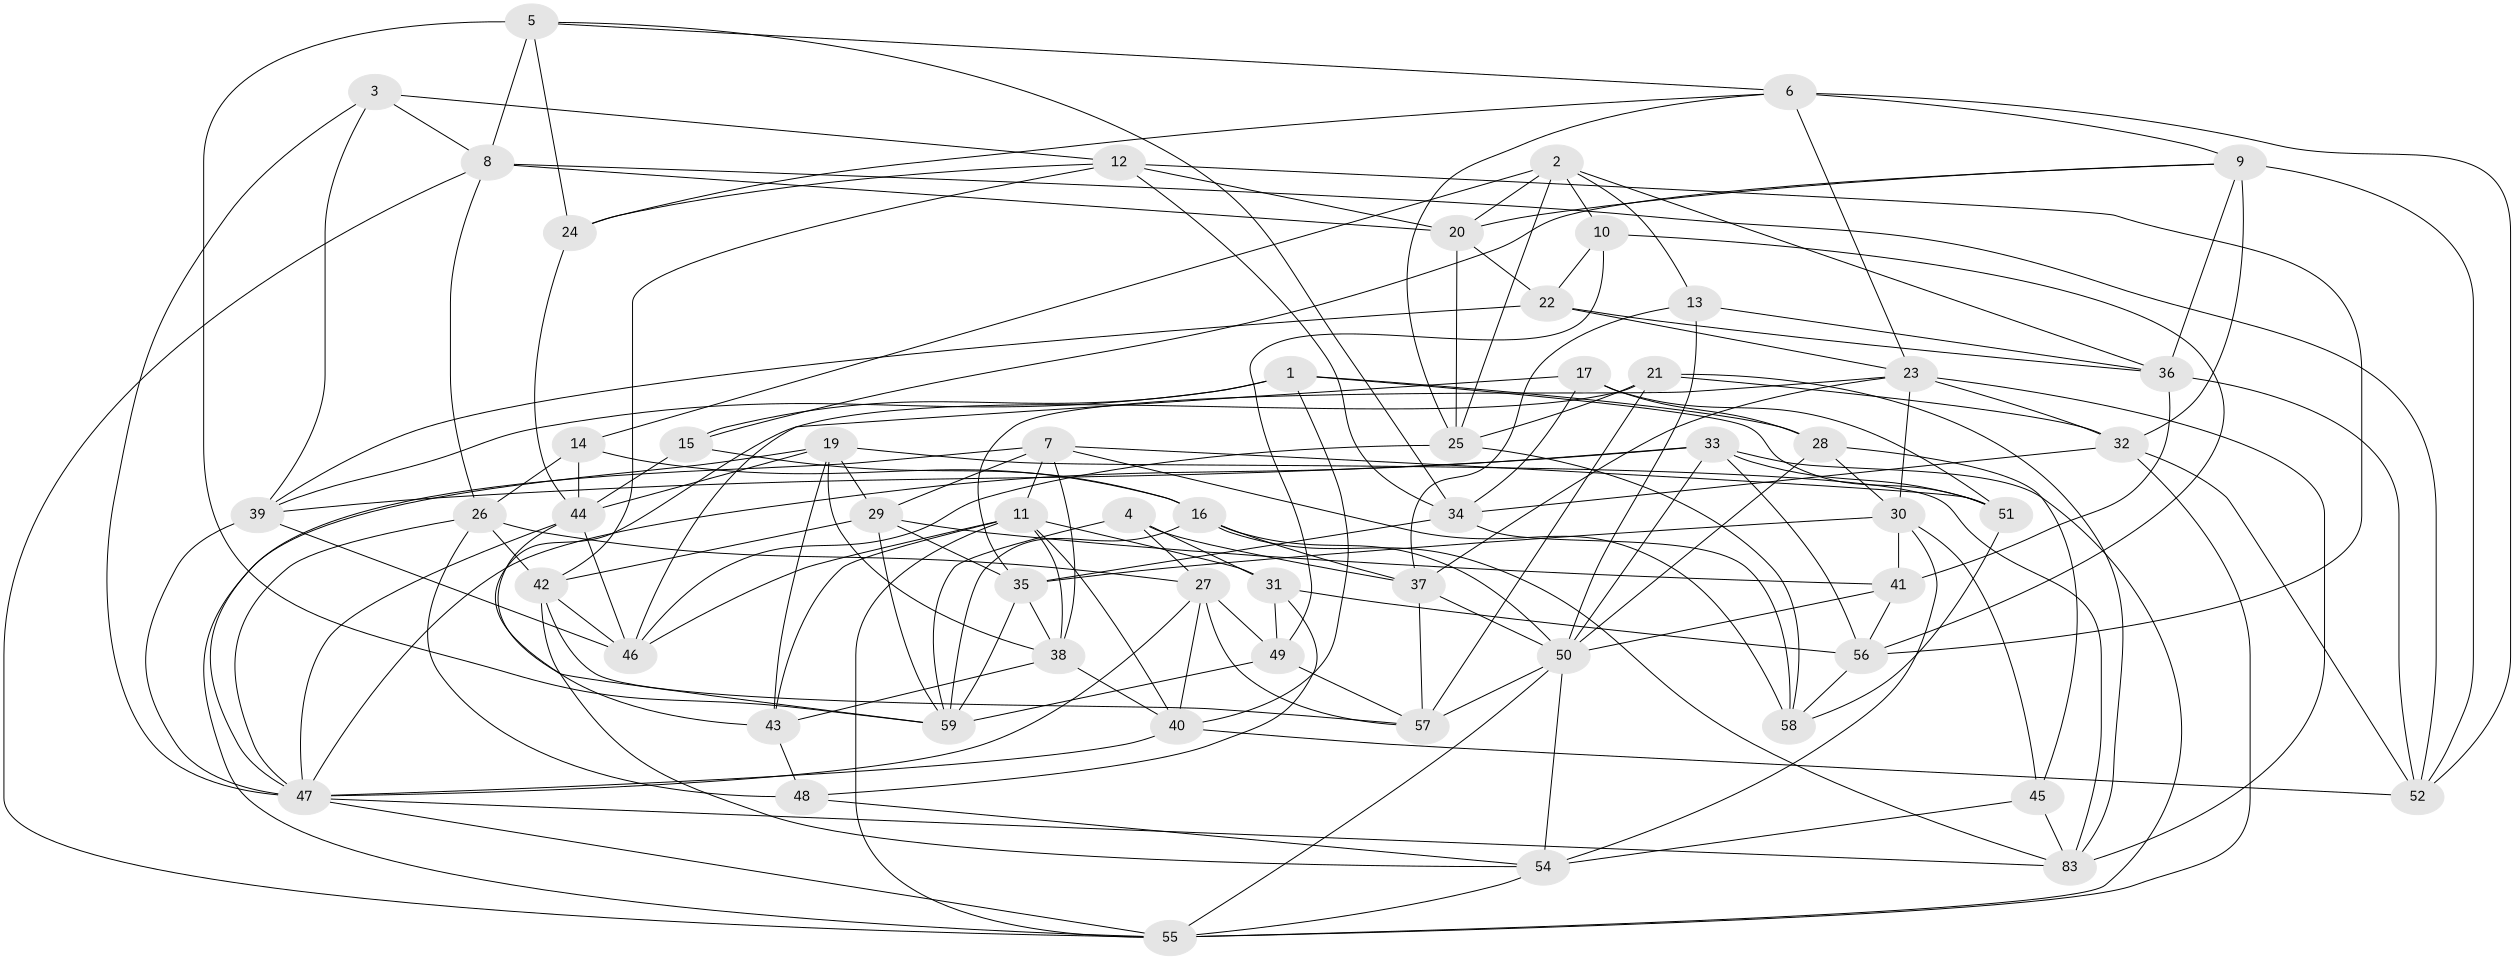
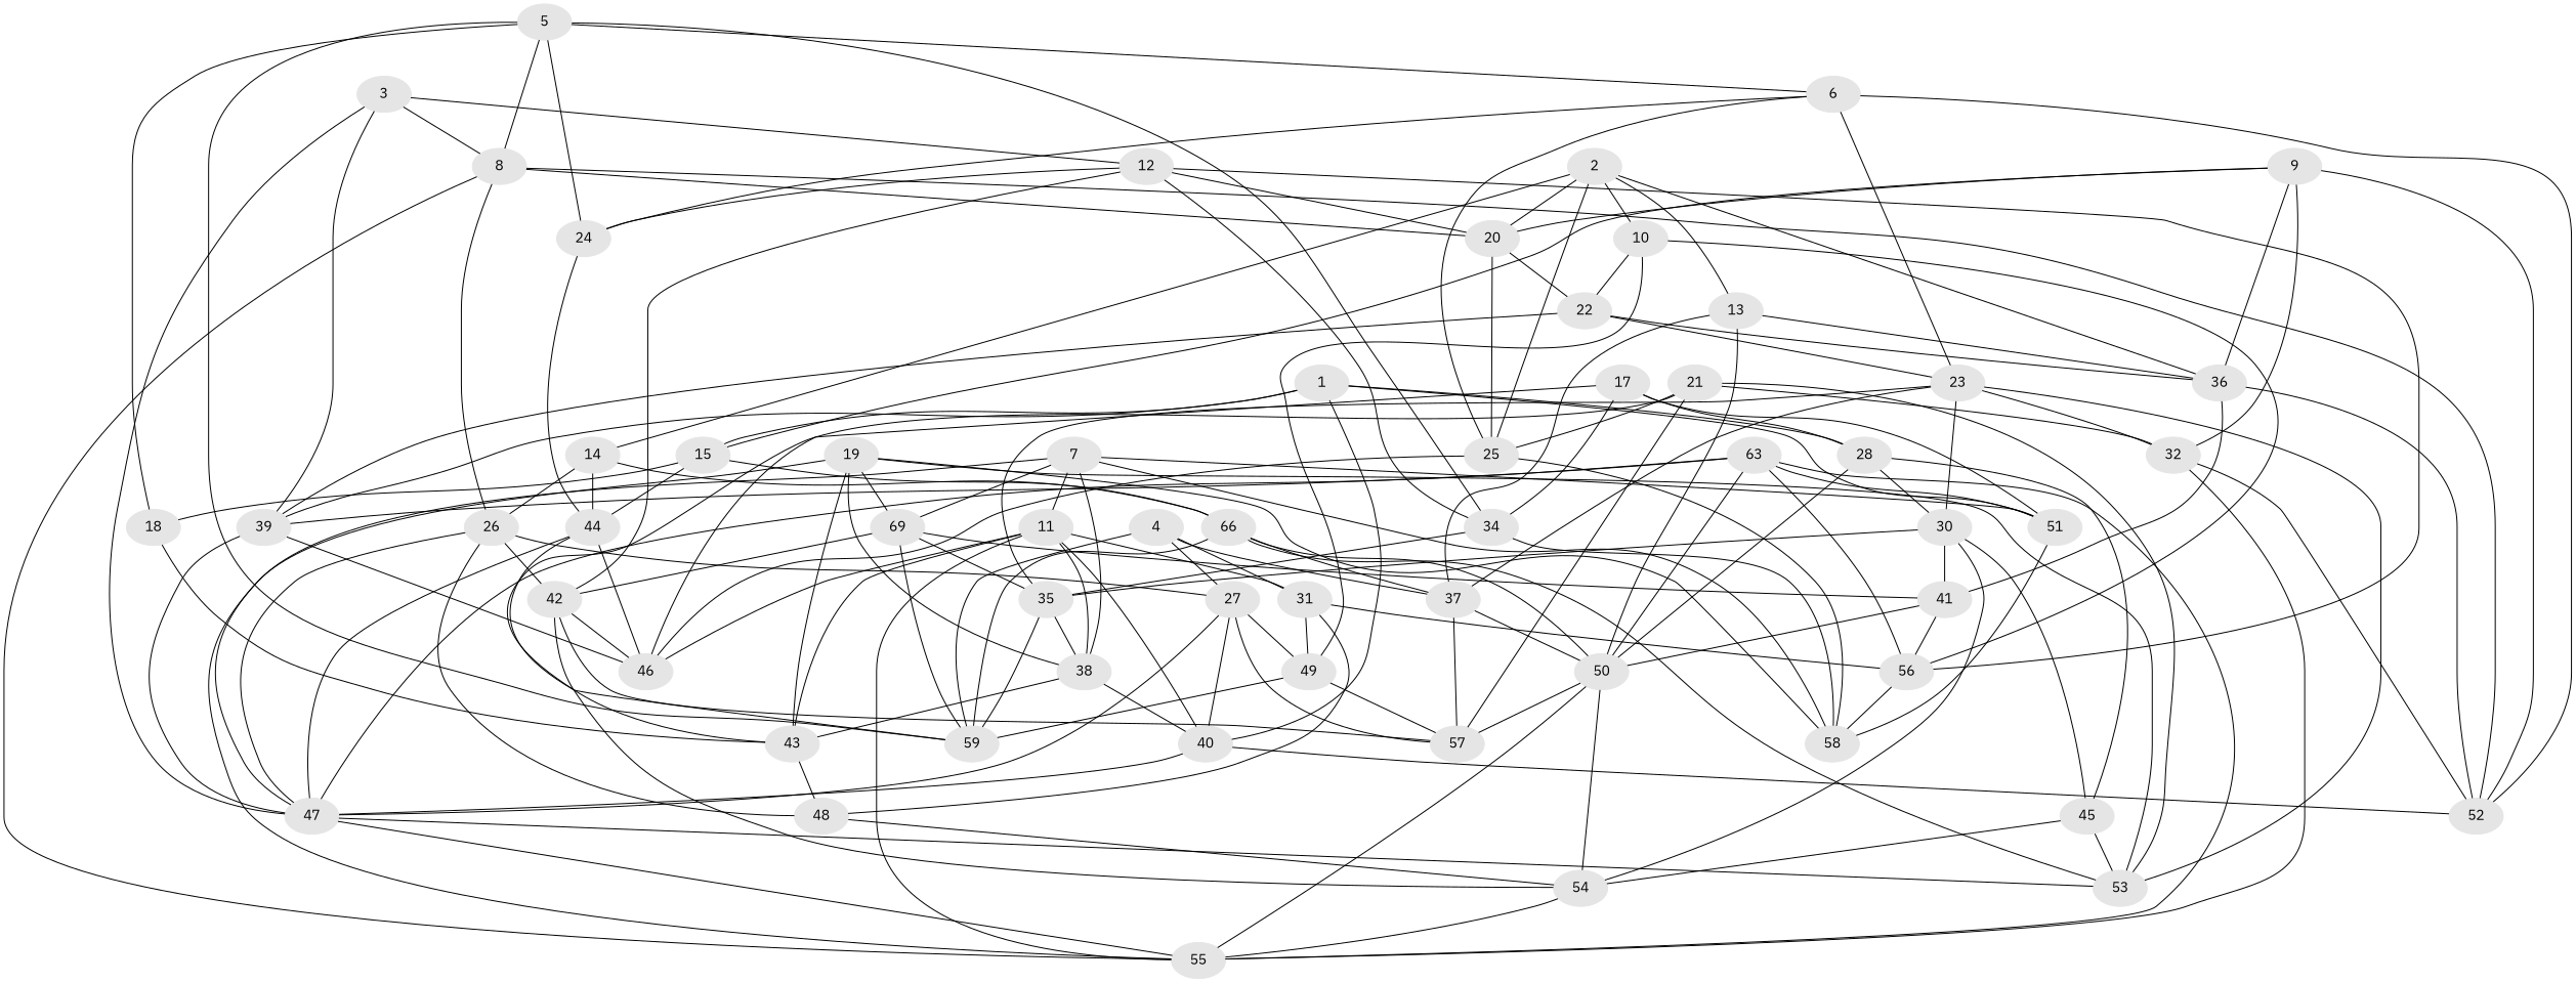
  graph {
    fontname="IBM Plex Sans"
    node [color=gray90 fontname="IBM Plex Sans" style=filled]
    edge [fontname="IBM Plex Sans" weight=1.0]
    1
    15
    28
    39
    40
    51
-   16
+   18
+   16 [label=66]
    44
    50
    30
    45
    47
    46
    52
    58
    2
    10
    13
    14
    20
    25
    36
    22
    49
    56
    37
    26
    41
    3
    8
    12
    55
    24
    34
    42
-   53 [label=83]
+   53
    4
    27
    31
    59
    57
    48
    5
    6
    9
    23
    43
    35
    32
    7
    11
-   29
+   29 [label=69]
    38
    54
    17
    19
    21
-   33
+   33 [label=63]
    1 -- 15
    1 -- 28
    1 -- 39
    1 -- 40
    1 -- 51 [weight=2.0]
+   15 -- 18
    15 -- 16
    15 -- 44
    28 -- 50
    28 -- 30
    28 -- 45
    39 -- 47
    39 -- 46
    40 -- 47
    40 -- 52
    51 -- 58
+   18 -- 43
    16 -- 50
    16 -- 37
    16 -- 53
    16 -- 59
    44 -- 47
    44 -- 46
    44 -- 59
    50 -- 55
    50 -- 57
    50 -- 54
    30 -- 45
    30 -- 41
    30 -- 35
    30 -- 54
    45 -- 53
    45 -- 54
    47 -- 55
    47 -- 53
    2 -- 10
    2 -- 13
    2 -- 14
    2 -- 20
    2 -- 25
    2 -- 36
    10 -- 22
    10 -- 49
    10 -- 56
    13 -- 50
    13 -- 36
    13 -- 37
    14 -- 16
    14 -- 44
    14 -- 26
    20 -- 25
    20 -- 22
    25 -- 46
    25 -- 58
    36 -- 52
    36 -- 41
    22 -- 39
    22 -- 36
    22 -- 23
    49 -- 59 [weight=2.0]
    49 -- 57
    56 -- 58
    37 -- 50
    37 -- 57
    26 -- 47
    26 -- 42
    26 -- 27
    26 -- 48
    41 -- 50 [weight=2.0]
    41 -- 56
    3 -- 39
    3 -- 47
    3 -- 8
    3 -- 12
    8 -- 52
    8 -- 20
    8 -- 26
    8 -- 55
    12 -- 20
    12 -- 56
    12 -- 24
    12 -- 34
    12 -- 42
    24 -- 44
    34 -- 58
    34 -- 35
    42 -- 46
    42 -- 57
    42 -- 54
    4 -- 37
    4 -- 27
    4 -- 31
    4 -- 59
    27 -- 40
    27 -- 47
    27 -- 49
    27 -- 57
    31 -- 49
    31 -- 56
    31 -- 48
    48 -- 54
+   5 -- 18
    5 -- 8
    5 -- 24
    5 -- 34
    5 -- 59
    5 -- 6
    6 -- 52
    6 -- 25
    6 -- 24
-   6 -- 9
    6 -- 23
    9 -- 15
    9 -- 52
    9 -- 20
    9 -- 36
    9 -- 32
    23 -- 30
    23 -- 37
    23 -- 53
    23 -- 35
    23 -- 32
    43 -- 48
    35 -- 59
    35 -- 38
    32 -- 52
    32 -- 55
-   32 -- 34
    7 -- 51
    7 -- 58
    7 -- 55
    7 -- 11
    7 -- 29
    7 -- 38
    11 -- 40
    11 -- 46
    11 -- 55
    11 -- 31 [weight=2.0]
    11 -- 43
    11 -- 38
    29 -- 41
    29 -- 42
    29 -- 59
    29 -- 35
    38 -- 40
    38 -- 43
    54 -- 55
    17 -- 28
    17 -- 51
    17 -- 46
    17 -- 34
    19 -- 47
-   19 -- 44
+   19 -- 58
    19 -- 53
    19 -- 43
    19 -- 29
    19 -- 38
    21 -- 25
    21 -- 53
    21 -- 57
    21 -- 43
    21 -- 32
    33 -- 39
    33 -- 51
    33 -- 50
    33 -- 47
    33 -- 56
    33 -- 55
  }
